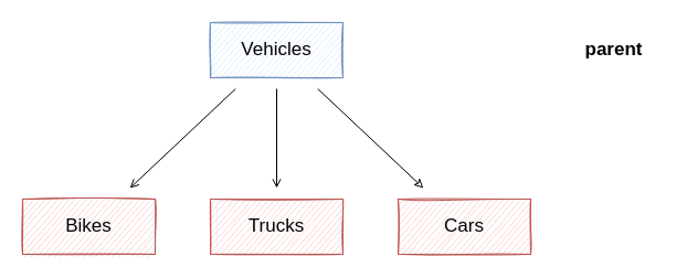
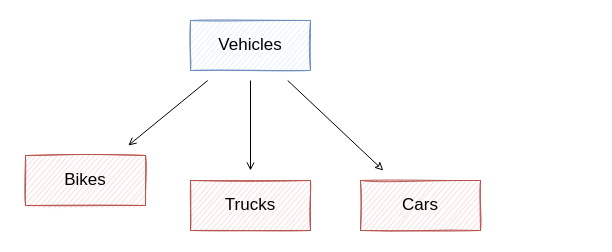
  <mxCell id="0" />
  <mxCell id="1" parent="0" />
  <mxCell id="2" value="" style="edgeStyle=none;rounded=0;orthogonalLoop=1;jettySize=auto;html=1;fontSize=17;endArrow=open;endFill=0;targetPerimeterSpacing=10;sourcePerimeterSpacing=10;" parent="1" source="5" target="7" edge="1"><mxGeometry relative="1" as="geometry" /></mxCell>
  <mxCell id="3" value="" style="edgeStyle=none;rounded=0;orthogonalLoop=1;jettySize=auto;html=1;fontSize=17;endArrow=classic;endFill=0;targetPerimeterSpacing=10;sourcePerimeterSpacing=10;" parent="1" source="5" target="6" edge="1"><mxGeometry relative="1" as="geometry" /></mxCell>
  <mxCell id="4" value="" style="edgeStyle=none;rounded=0;orthogonalLoop=1;jettySize=auto;html=1;fontSize=17;endArrow=open;endFill=0;targetPerimeterSpacing=10;sourcePerimeterSpacing=10;" parent="1" source="5" target="8" edge="1"><mxGeometry relative="1" as="geometry" /></mxCell>
  <mxCell id="5" value="Vehicles" style="rounded=0;whiteSpace=wrap;html=1;sketch=1;fontSize=17;fillColor=#dae8fc;strokeColor=#6c8ebf;" parent="1" vertex="1"><mxGeometry x="190" y="20" width="120" height="50" as="geometry" /></mxCell>
  <mxCell id="6" value="Cars" style="rounded=0;whiteSpace=wrap;html=1;sketch=1;fontSize=17;fillColor=#f8cecc;strokeColor=#b85450;" parent="1" vertex="1"><mxGeometry x="360" y="180" width="120" height="50" as="geometry" /></mxCell>
- <mxCell id="7" value="Bikes" style="rounded=0;whiteSpace=wrap;html=1;sketch=1;fontSize=17;fillColor=#f8cecc;strokeColor=#b85450;" parent="1" vertex="1"><mxGeometry x="20" y="180" width="120" height="50" as="geometry" /></mxCell>
+ <mxCell id="7" value="Bikes" style="rounded=0;whiteSpace=wrap;html=1;sketch=1;fontSize=17;fillColor=#f8cecc;strokeColor=#b85450;" parent="1" vertex="1"><mxGeometry x="25" y="155" width="120" height="50" as="geometry" /></mxCell>
  <mxCell id="8" value="Trucks" style="rounded=0;whiteSpace=wrap;html=1;sketch=1;fontSize=17;fillColor=#f8cecc;strokeColor=#b85450;" parent="1" vertex="1"><mxGeometry x="190" y="180" width="120" height="50" as="geometry" /></mxCell>
- <mxCell id="9" value="parent" style="text;html=1;align=center;verticalAlign=middle;resizable=0;points=[];autosize=1;strokeColor=none;fontSize=17;fontStyle=1" parent="1" vertex="1"><mxGeometry x="520" y="30" width="70" height="30" as="geometry" /></mxCell>
